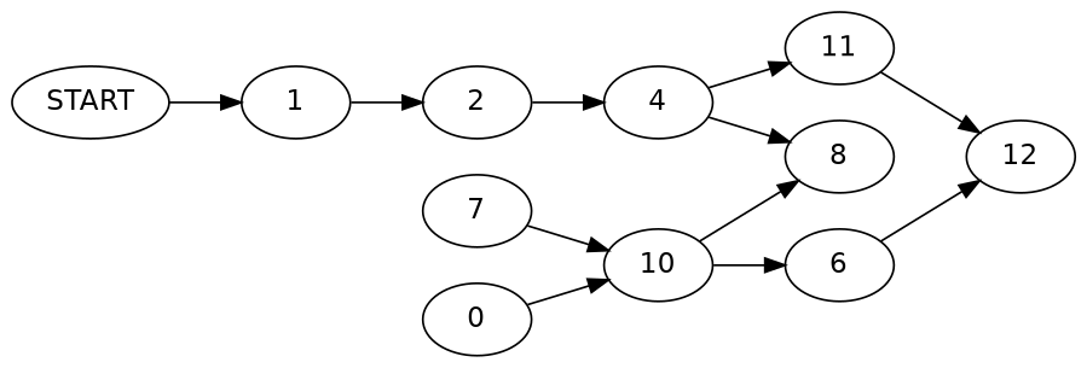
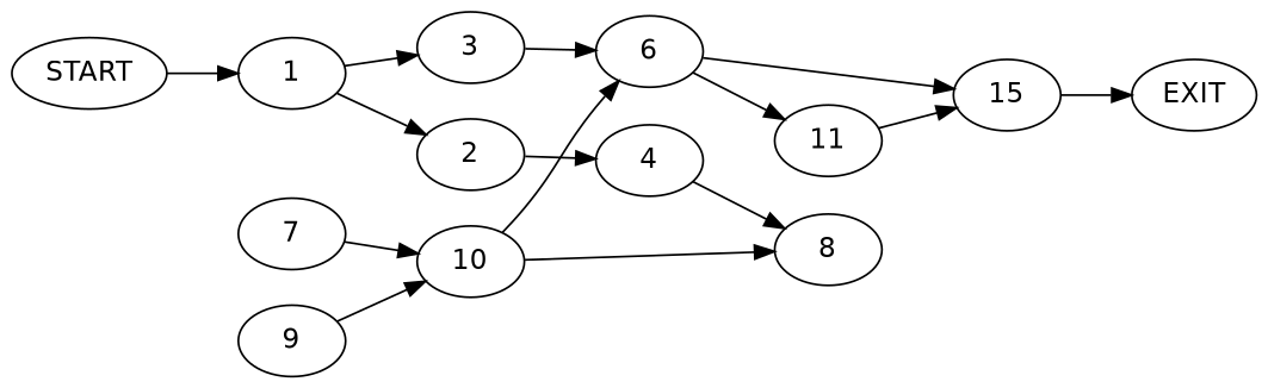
  digraph {
    fontname="DejaVu Sans"
    rankdir=LR
    node [fontname="DejaVu Sans"]
    edge [fontname="DejaVu Sans"]
    n1 [label=START]
    1
    2
+   3
+   n5 [label=EXIT]
    4
    6
    8
    11
-   12
+   12 [label=15]
    7
    10
-   9 [label=0]
+   9
    n1 -> 1
    1 -> 2
+   1 -> 3
    2 -> 4
+   3 -> 6
    4 -> 8
-   4 -> 11
+   6 -> 11
    6 -> 12
    11 -> 12
+   12 -> n5
    7 -> 10
    10 -> 6
    10 -> 8
    9 -> 10
  }
